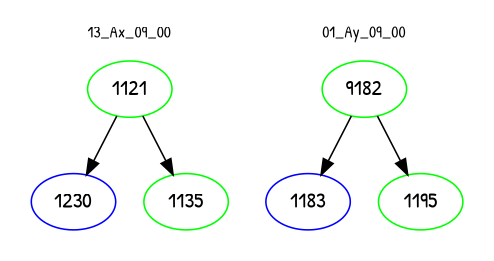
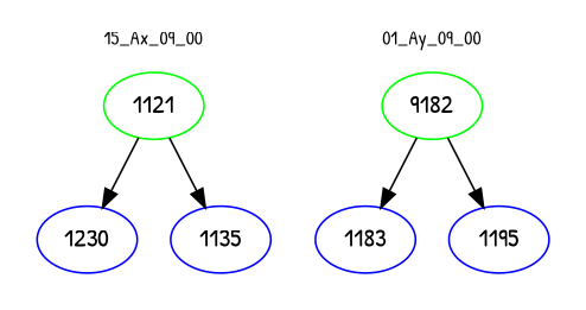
  digraph {
    fontname="Patrick Hand"
    node [color=green fontname="Patrick Hand"]
    edge [color=black fontname="Patrick Hand"]
    n1 [label=1121]
    n2 [color=blue label=1230]
-   n3 [label=1135]
+   n3 [color=blue label=1135]
    n4 [label=9182]
    n5 [color=blue label=1183]
-   n6 [label=1195]
+   n6 [color=blue label=1195]
    subgraph cluster_1 {
      color=white
      fontsize=10
-     label="13_Ax_09_00"
+     label="15_Ax_09_00"
      n1
      n2
      n3
    }
    subgraph cluster_2 {
      color=white
      fontsize=10
      label="01_Ay_09_00"
      n4
      n5
      n6
    }
    n1 -> n2
    n1 -> n3
    n4 -> n5
    n4 -> n6
  }
